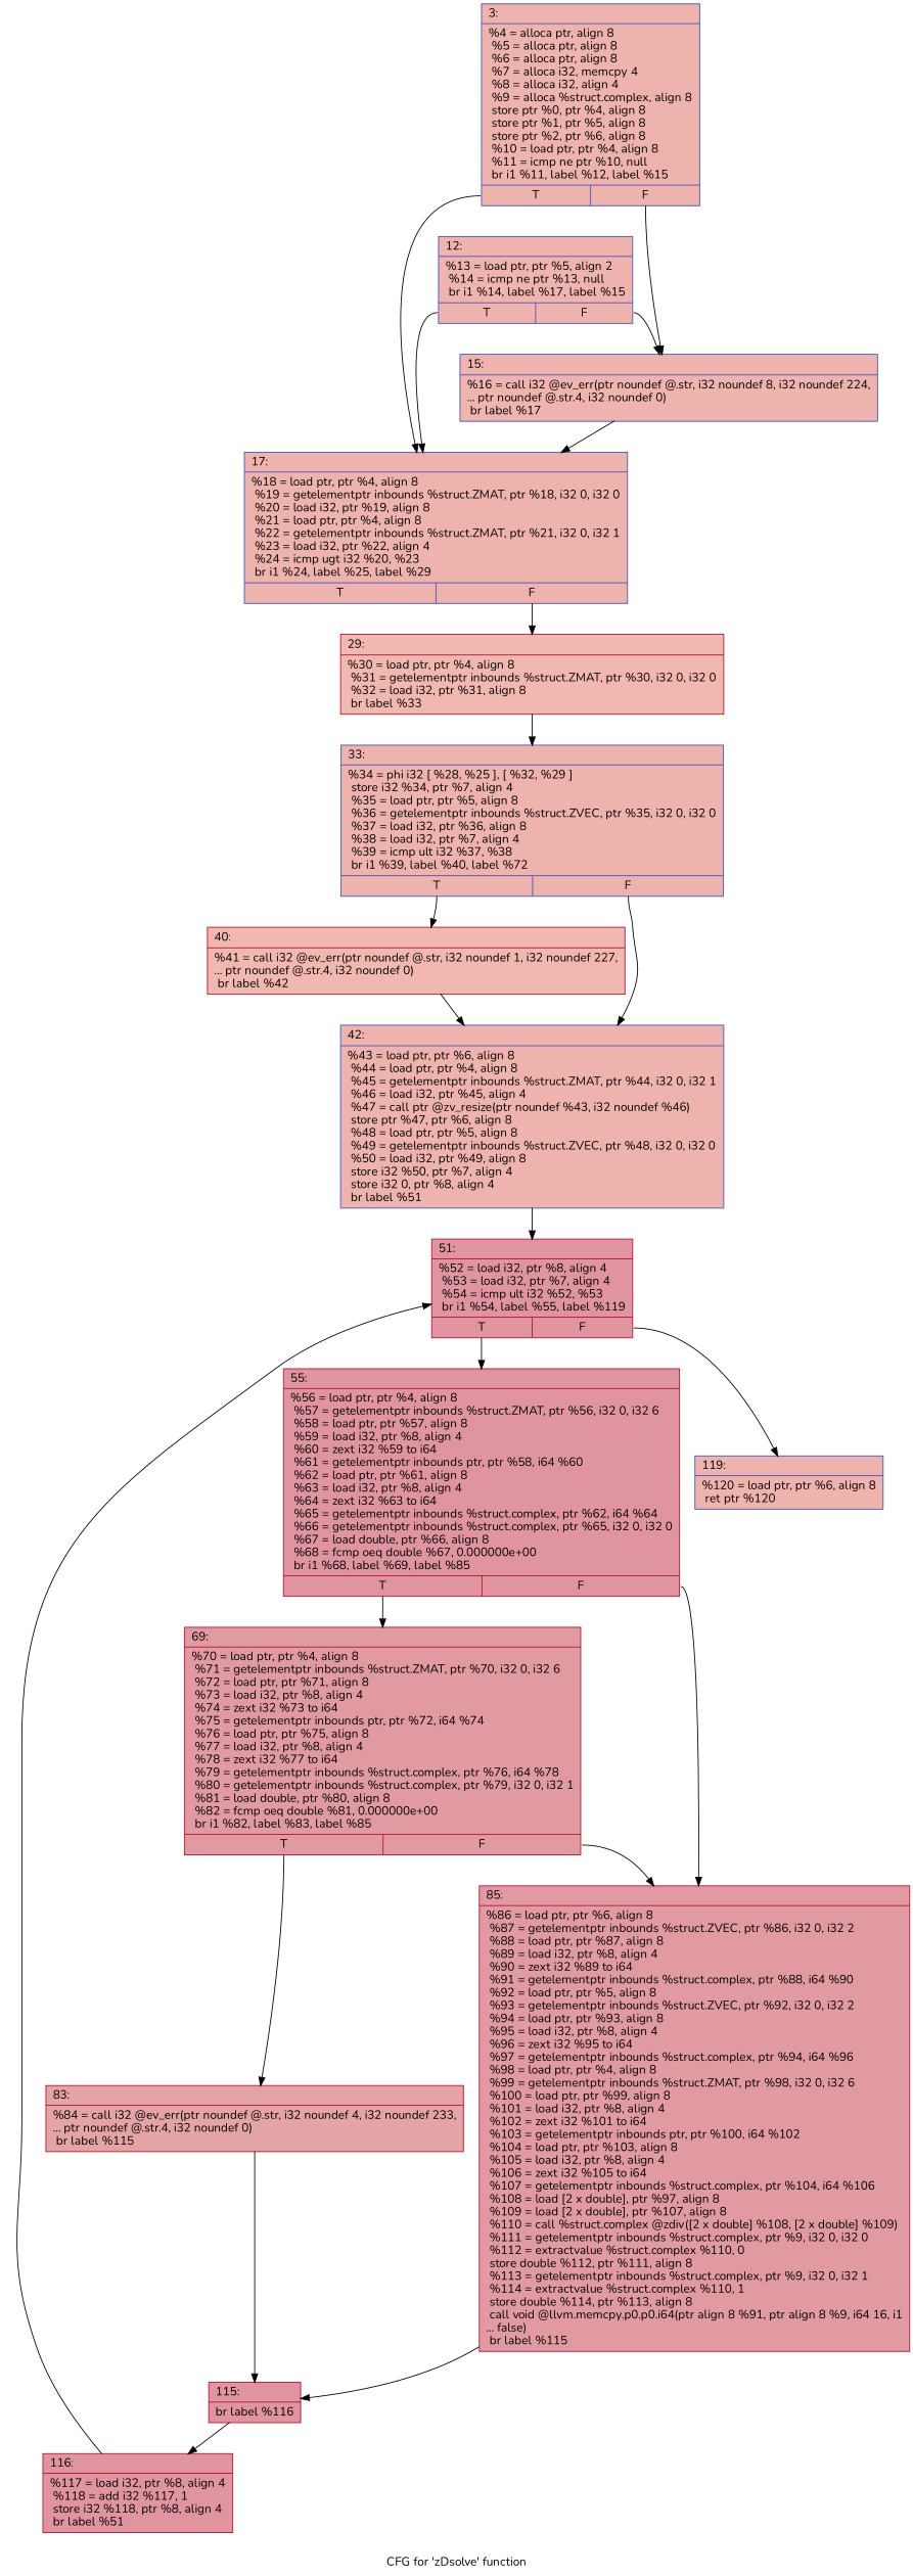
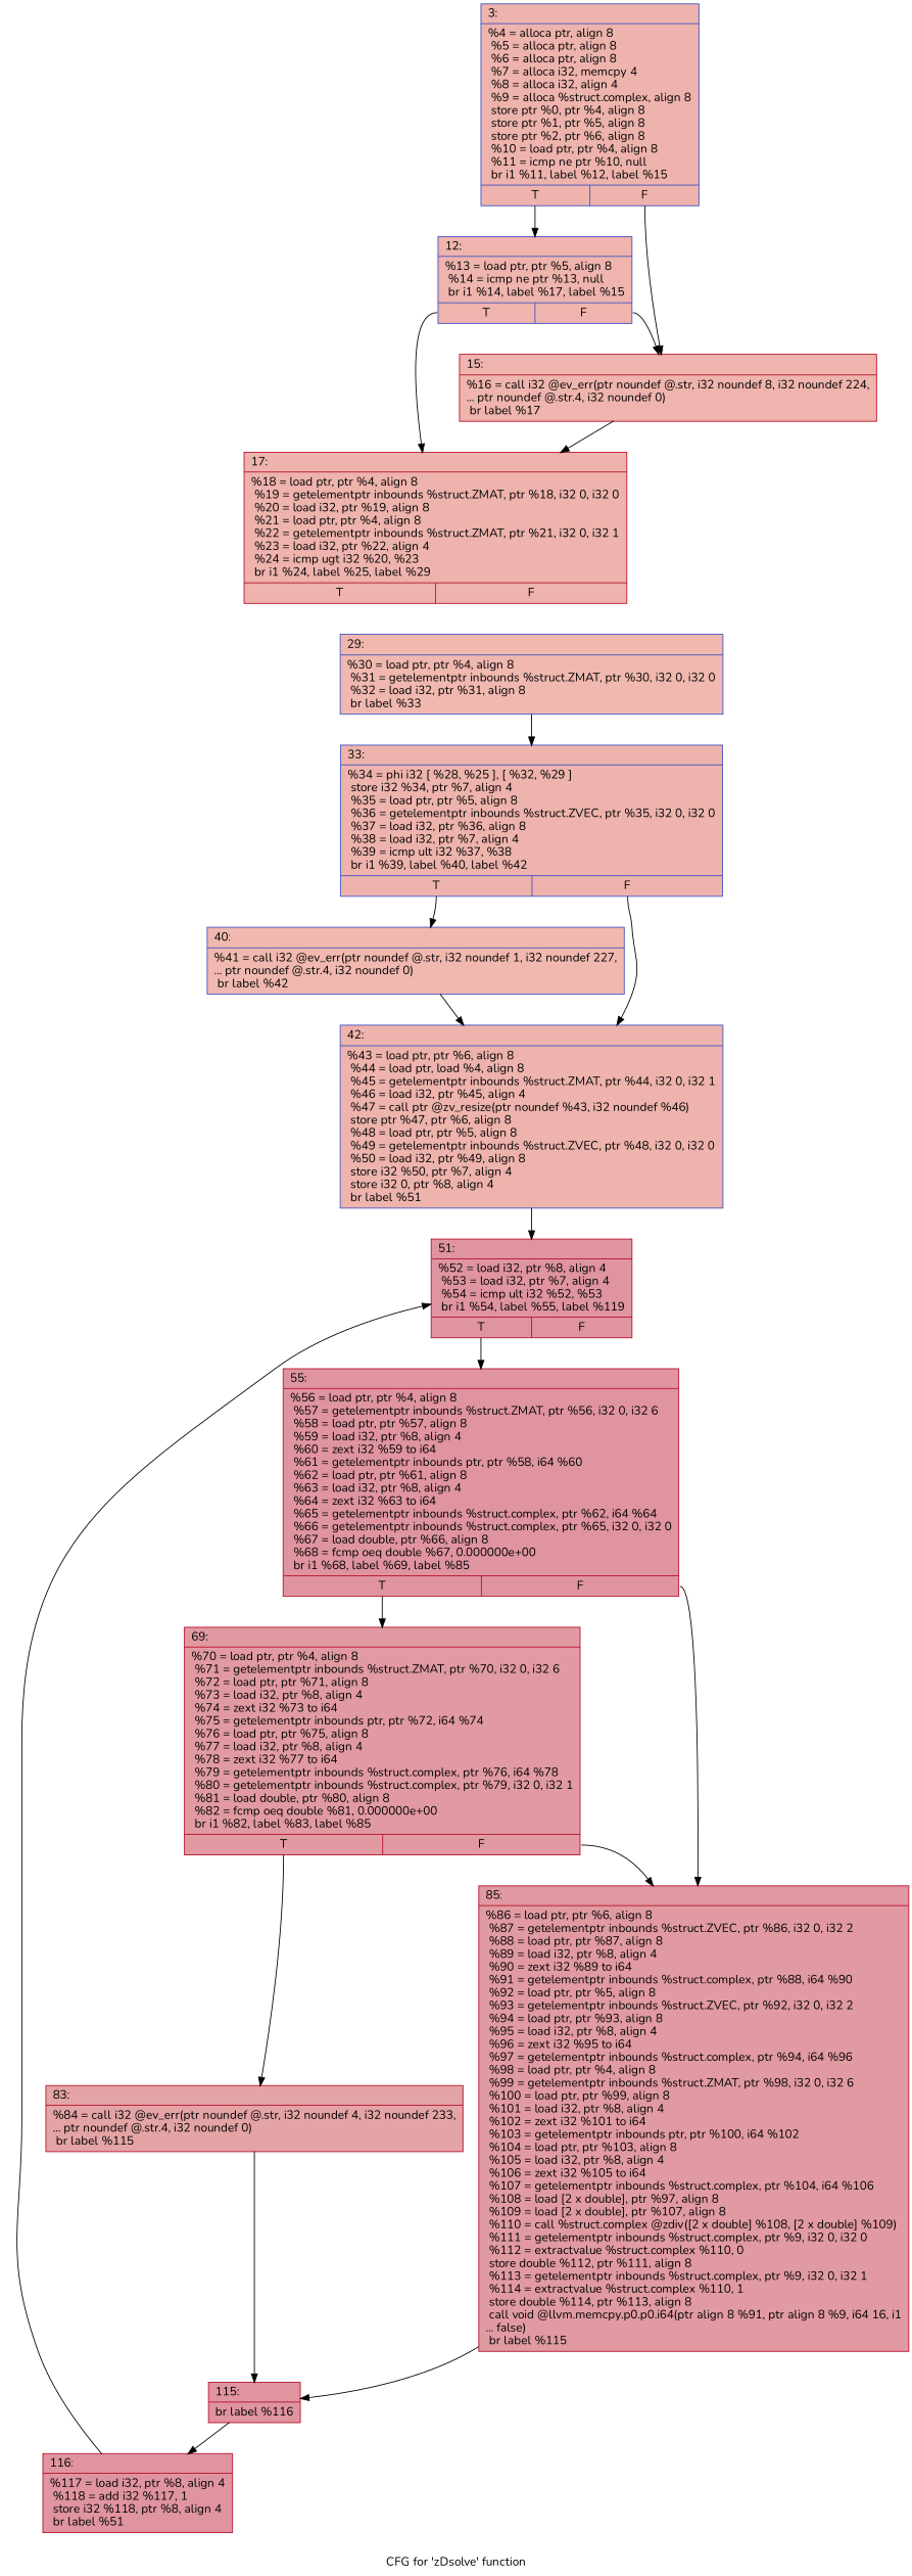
  digraph {
    fontname=Nunito
    label="CFG for 'zDsolve' function"
    node [color="#3d50c3ff" fillcolor="#d6524470" fontname=Nunito shape=record style=filled]
    edge [fontname=Nunito]
    n1 [label="{3:\l|  %4 = alloca ptr, align 8\l  %5 = alloca ptr, align 8\l  %6 = alloca ptr, align 8\l  %7 = alloca i32, memcpy 4\l  %8 = alloca i32, align 4\l  %9 = alloca %struct.complex, align 8\l  store ptr %0, ptr %4, align 8\l  store ptr %1, ptr %5, align 8\l  store ptr %2, ptr %6, align 8\l  %10 = load ptr, ptr %4, align 8\l  %11 = icmp ne ptr %10, null\l  br i1 %11, label %12, label %15\l|{<s0>T|<s1>F}}"]
-   n2 [fillcolor="#d8564670" label="{12:\l|  %13 = load ptr, ptr %5, align 2\l  %14 = icmp ne ptr %13, null\l  br i1 %14, label %17, label %15\l|{<s0>T|<s1>F}}"]
-   n3 [fillcolor="#d8564670" label="{15:\l|  %16 = call i32 @ev_err(ptr noundef @.str, i32 noundef 8, i32 noundef 224,\l... ptr noundef @.str.4, i32 noundef 0)\l  br label %17\l}"]
-   n4 [label="{17:\l|  %18 = load ptr, ptr %4, align 8\l  %19 = getelementptr inbounds %struct.ZMAT, ptr %18, i32 0, i32 0\l  %20 = load i32, ptr %19, align 8\l  %21 = load ptr, ptr %4, align 8\l  %22 = getelementptr inbounds %struct.ZMAT, ptr %21, i32 0, i32 1\l  %23 = load i32, ptr %22, align 4\l  %24 = icmp ugt i32 %20, %23\l  br i1 %24, label %25, label %29\l|{<s0>T|<s1>F}}"]
-   n5 [color="#b70d28ff" fillcolor="#dc5d4a70" label="{29:\l|  %30 = load ptr, ptr %4, align 8\l  %31 = getelementptr inbounds %struct.ZMAT, ptr %30, i32 0, i32 0\l  %32 = load i32, ptr %31, align 8\l  br label %33\l}"]
-   n6 [label="{33:\l|  %34 = phi i32 [ %28, %25 ], [ %32, %29 ]\l  store i32 %34, ptr %7, align 4\l  %35 = load ptr, ptr %5, align 8\l  %36 = getelementptr inbounds %struct.ZVEC, ptr %35, i32 0, i32 0\l  %37 = load i32, ptr %36, align 8\l  %38 = load i32, ptr %7, align 4\l  %39 = icmp ult i32 %37, %38\l  br i1 %39, label %40, label %72\l|{<s0>T|<s1>F}}"]
-   n7 [color="#b70d28ff" fillcolor="#dc5d4a70" label="{40:\l|  %41 = call i32 @ev_err(ptr noundef @.str, i32 noundef 1, i32 noundef 227,\l... ptr noundef @.str.4, i32 noundef 0)\l  br label %42\l}"]
-   n8 [label="{42:\l|  %43 = load ptr, ptr %6, align 8\l  %44 = load ptr, ptr %4, align 8\l  %45 = getelementptr inbounds %struct.ZMAT, ptr %44, i32 0, i32 1\l  %46 = load i32, ptr %45, align 4\l  %47 = call ptr @zv_resize(ptr noundef %43, i32 noundef %46)\l  store ptr %47, ptr %6, align 8\l  %48 = load ptr, ptr %5, align 8\l  %49 = getelementptr inbounds %struct.ZVEC, ptr %48, i32 0, i32 0\l  %50 = load i32, ptr %49, align 8\l  store i32 %50, ptr %7, align 4\l  store i32 0, ptr %8, align 4\l  br label %51\l}"]
+   n2 [fillcolor="#d8564670" label="{12:\l|  %13 = load ptr, ptr %5, align 8\l  %14 = icmp ne ptr %13, null\l  br i1 %14, label %17, label %15\l|{<s0>T|<s1>F}}"]
+   n3 [color="#b70d28ff" fillcolor="#d8564670" label="{15:\l|  %16 = call i32 @ev_err(ptr noundef @.str, i32 noundef 8, i32 noundef 224,\l... ptr noundef @.str.4, i32 noundef 0)\l  br label %17\l}"]
+   n4 [color="#b70d28ff" label="{17:\l|  %18 = load ptr, ptr %4, align 8\l  %19 = getelementptr inbounds %struct.ZMAT, ptr %18, i32 0, i32 0\l  %20 = load i32, ptr %19, align 8\l  %21 = load ptr, ptr %4, align 8\l  %22 = getelementptr inbounds %struct.ZMAT, ptr %21, i32 0, i32 1\l  %23 = load i32, ptr %22, align 4\l  %24 = icmp ugt i32 %20, %23\l  br i1 %24, label %25, label %29\l|{<s0>T|<s1>F}}"]
+   n5 [fillcolor="#dc5d4a70" label="{29:\l|  %30 = load ptr, ptr %4, align 8\l  %31 = getelementptr inbounds %struct.ZMAT, ptr %30, i32 0, i32 0\l  %32 = load i32, ptr %31, align 8\l  br label %33\l}"]
+   n6 [label="{33:\l|  %34 = phi i32 [ %28, %25 ], [ %32, %29 ]\l  store i32 %34, ptr %7, align 4\l  %35 = load ptr, ptr %5, align 8\l  %36 = getelementptr inbounds %struct.ZVEC, ptr %35, i32 0, i32 0\l  %37 = load i32, ptr %36, align 8\l  %38 = load i32, ptr %7, align 4\l  %39 = icmp ult i32 %37, %38\l  br i1 %39, label %40, label %42\l|{<s0>T|<s1>F}}"]
+   n7 [fillcolor="#dc5d4a70" label="{40:\l|  %41 = call i32 @ev_err(ptr noundef @.str, i32 noundef 1, i32 noundef 227,\l... ptr noundef @.str.4, i32 noundef 0)\l  br label %42\l}"]
+   n8 [label="{42:\l|  %43 = load ptr, ptr %6, align 8\l  %44 = load ptr, load %4, align 8\l  %45 = getelementptr inbounds %struct.ZMAT, ptr %44, i32 0, i32 1\l  %46 = load i32, ptr %45, align 4\l  %47 = call ptr @zv_resize(ptr noundef %43, i32 noundef %46)\l  store ptr %47, ptr %6, align 8\l  %48 = load ptr, ptr %5, align 8\l  %49 = getelementptr inbounds %struct.ZVEC, ptr %48, i32 0, i32 0\l  %50 = load i32, ptr %49, align 8\l  store i32 %50, ptr %7, align 4\l  store i32 0, ptr %8, align 4\l  br label %51\l}"]
    n9 [color="#b70d28ff" fillcolor="#b70d2870" label="{51:\l|  %52 = load i32, ptr %8, align 4\l  %53 = load i32, ptr %7, align 4\l  %54 = icmp ult i32 %52, %53\l  br i1 %54, label %55, label %119\l|{<s0>T|<s1>F}}"]
    n10 [color="#b70d28ff" fillcolor="#b70d2870" label="{55:\l|  %56 = load ptr, ptr %4, align 8\l  %57 = getelementptr inbounds %struct.ZMAT, ptr %56, i32 0, i32 6\l  %58 = load ptr, ptr %57, align 8\l  %59 = load i32, ptr %8, align 4\l  %60 = zext i32 %59 to i64\l  %61 = getelementptr inbounds ptr, ptr %58, i64 %60\l  %62 = load ptr, ptr %61, align 8\l  %63 = load i32, ptr %8, align 4\l  %64 = zext i32 %63 to i64\l  %65 = getelementptr inbounds %struct.complex, ptr %62, i64 %64\l  %66 = getelementptr inbounds %struct.complex, ptr %65, i32 0, i32 0\l  %67 = load double, ptr %66, align 8\l  %68 = fcmp oeq double %67, 0.000000e+00\l  br i1 %68, label %69, label %85\l|{<s0>T|<s1>F}}"]
-   n11 [label="{119:\l|  %120 = load ptr, ptr %6, align 8\l  ret ptr %120\l}"]
    n12 [color="#b70d28ff" fillcolor="#bb1b2c70" label="{69:\l|  %70 = load ptr, ptr %4, align 8\l  %71 = getelementptr inbounds %struct.ZMAT, ptr %70, i32 0, i32 6\l  %72 = load ptr, ptr %71, align 8\l  %73 = load i32, ptr %8, align 4\l  %74 = zext i32 %73 to i64\l  %75 = getelementptr inbounds ptr, ptr %72, i64 %74\l  %76 = load ptr, ptr %75, align 8\l  %77 = load i32, ptr %8, align 4\l  %78 = zext i32 %77 to i64\l  %79 = getelementptr inbounds %struct.complex, ptr %76, i64 %78\l  %80 = getelementptr inbounds %struct.complex, ptr %79, i32 0, i32 1\l  %81 = load double, ptr %80, align 8\l  %82 = fcmp oeq double %81, 0.000000e+00\l  br i1 %82, label %83, label %85\l|{<s0>T|<s1>F}}"]
    n13 [color="#b70d28ff" fillcolor="#bb1b2c70" label="{85:\l|  %86 = load ptr, ptr %6, align 8\l  %87 = getelementptr inbounds %struct.ZVEC, ptr %86, i32 0, i32 2\l  %88 = load ptr, ptr %87, align 8\l  %89 = load i32, ptr %8, align 4\l  %90 = zext i32 %89 to i64\l  %91 = getelementptr inbounds %struct.complex, ptr %88, i64 %90\l  %92 = load ptr, ptr %5, align 8\l  %93 = getelementptr inbounds %struct.ZVEC, ptr %92, i32 0, i32 2\l  %94 = load ptr, ptr %93, align 8\l  %95 = load i32, ptr %8, align 4\l  %96 = zext i32 %95 to i64\l  %97 = getelementptr inbounds %struct.complex, ptr %94, i64 %96\l  %98 = load ptr, ptr %4, align 8\l  %99 = getelementptr inbounds %struct.ZMAT, ptr %98, i32 0, i32 6\l  %100 = load ptr, ptr %99, align 8\l  %101 = load i32, ptr %8, align 4\l  %102 = zext i32 %101 to i64\l  %103 = getelementptr inbounds ptr, ptr %100, i64 %102\l  %104 = load ptr, ptr %103, align 8\l  %105 = load i32, ptr %8, align 4\l  %106 = zext i32 %105 to i64\l  %107 = getelementptr inbounds %struct.complex, ptr %104, i64 %106\l  %108 = load [2 x double], ptr %97, align 8\l  %109 = load [2 x double], ptr %107, align 8\l  %110 = call %struct.complex @zdiv([2 x double] %108, [2 x double] %109)\l  %111 = getelementptr inbounds %struct.complex, ptr %9, i32 0, i32 0\l  %112 = extractvalue %struct.complex %110, 0\l  store double %112, ptr %111, align 8\l  %113 = getelementptr inbounds %struct.complex, ptr %9, i32 0, i32 1\l  %114 = extractvalue %struct.complex %110, 1\l  store double %114, ptr %113, align 8\l  call void @llvm.memcpy.p0.p0.i64(ptr align 8 %91, ptr align 8 %9, i64 16, i1\l... false)\l  br label %115\l}"]
    n14 [color="#b70d28ff" fillcolor="#c32e3170" label="{83:\l|  %84 = call i32 @ev_err(ptr noundef @.str, i32 noundef 4, i32 noundef 233,\l... ptr noundef @.str.4, i32 noundef 0)\l  br label %115\l}"]
    n15 [color="#b70d28ff" fillcolor="#b70d2870" label="{115:\l|  br label %116\l}"]
    n16 [color="#b70d28ff" fillcolor="#b70d2870" label="{116:\l|  %117 = load i32, ptr %8, align 4\l  %118 = add i32 %117, 1\l  store i32 %118, ptr %8, align 4\l  br label %51\l}"]
-   n1 -> n4 [tailport=s0]
+   n1 -> n2 [tailport=s0]
    n1 -> n3 [tailport=s1]
    n2 -> n3 [tailport=s1]
    n2 -> n4 [tailport=s0]
    n3 -> n4
-   n4 -> n5 [tailport=s1]
    n5 -> n6
    n6 -> n7 [tailport=s0]
    n6 -> n8 [tailport=s1]
    n7 -> n8
    n8 -> n9
    n9 -> n10 [tailport=s0]
-   n9 -> n11 [tailport=s1]
    n10 -> n12 [tailport=s0]
    n10 -> n13 [tailport=s1]
    n12 -> n13 [tailport=s1]
    n12 -> n14 [tailport=s0]
    n13 -> n15
    n14 -> n15
    n15 -> n16
    n16 -> n9
  }
